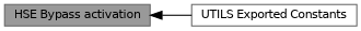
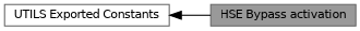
  digraph {
    rankdir=LR
    node [fontname=Helvetica fontsize=10 shape=box style=filled]
    n1 [color=gray40 fillcolor=grey60 fontcolor=black height=0.2 label="HSE Bypass activation" width=0.4]
    n2 [color=grey40 fillcolor=white height=0.2 label="UTILS Exported Constants" width=0.4]
-   n1 -> n2 [dir=back fontname=Helvetica fontsize=10 labelfontname=Helvetica labelfontsize=10 shape=plaintext style=solid]
+   n2 -> n1 [dir=back fontname=Helvetica fontsize=10 labelfontname=Helvetica labelfontsize=10 shape=plaintext style=solid]
  }
